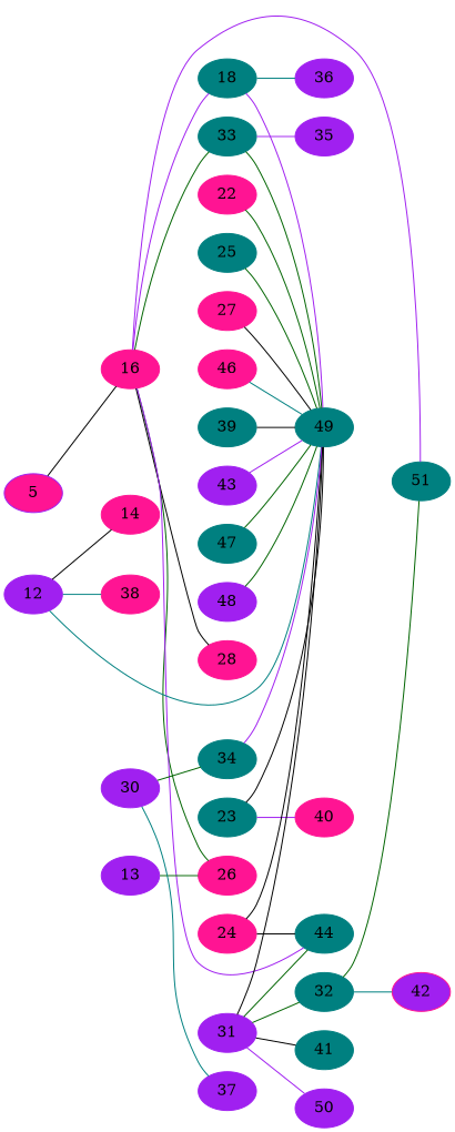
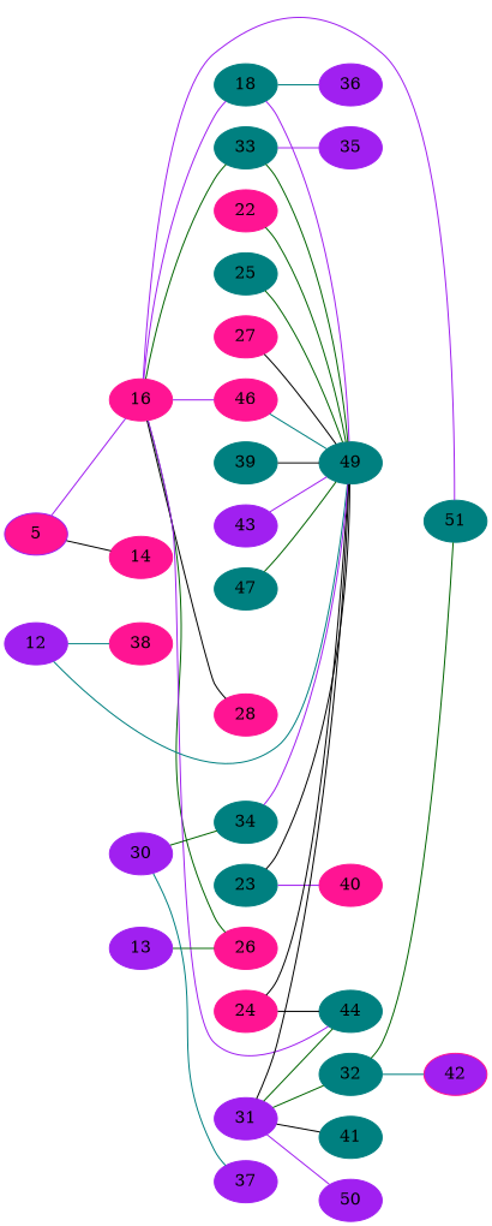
  graph {
    rankdir=LR
    node [color=teal style=filled]
    edge [color=darkgreen]
    5 [color=purple fillcolor=deeppink]
    14 [color=deeppink]
    16 [color=deeppink super="+2+3+1+11"]
    26 [color=deeppink super="+7"]
    18 [super="+10"]
    28 [color=deeppink]
    33
    44
    46 [color=deeppink super="+8"]
    51
    12 [color=purple]
    38 [color=deeppink]
    49 [super="+20+15+6"]
    13 [color=purple]
    36 [color=purple]
    35 [color=purple]
    22 [color=deeppink]
    23
    40 [color=deeppink]
    24 [color=deeppink super="+21"]
    25
    27 [color=deeppink]
    34 [super="+17"]
    30 [color=purple]
    37 [color=purple]
    31 [color=purple super="+19+29"]
    32
    41
    50 [color=purple]
    42 [color=deeppink fillcolor=purple]
    39
    43 [color=purple]
    47
-   48 [color=purple]
-   12 -- 14 [color=black]
-   5 -- 16 [color=black]
+   5 -- 14 [color=black]
+   5 -- 16 [color=purple]
    16 -- 26
    16 -- 18 [color=purple weight=2]
    16 -- 28 [color=black]
    16 -- 33
    16 -- 44 [color=purple]
+   16 -- 46 [color=purple]
    16 -- 51 [color=purple]
    18 -- 49 [color=purple weight=2]
    18 -- 36 [color=teal]
    33 -- 49 [weight=2]
    33 -- 35 [color=purple]
    46 -- 49 [color=teal weight=2]
    12 -- 38 [color=teal]
    12 -- 49 [color=teal]
    13 -- 26
    22 -- 49
    23 -- 49 [color=black]
    23 -- 40 [color=purple]
    24 -- 44 [color=black]
    24 -- 49 [color=black]
    25 -- 49
    27 -- 49 [color=black]
    34 -- 49 [color=purple]
    30 -- 34
    30 -- 37 [color=teal]
    31 -- 44
    31 -- 49 [color=black weight=2]
    31 -- 32
    31 -- 41 [color=black]
    31 -- 50 [color=purple]
    32 -- 51
    32 -- 42 [color=teal]
    39 -- 49 [color=black]
    43 -- 49 [color=purple]
    47 -- 49
-   48 -- 49
  }
